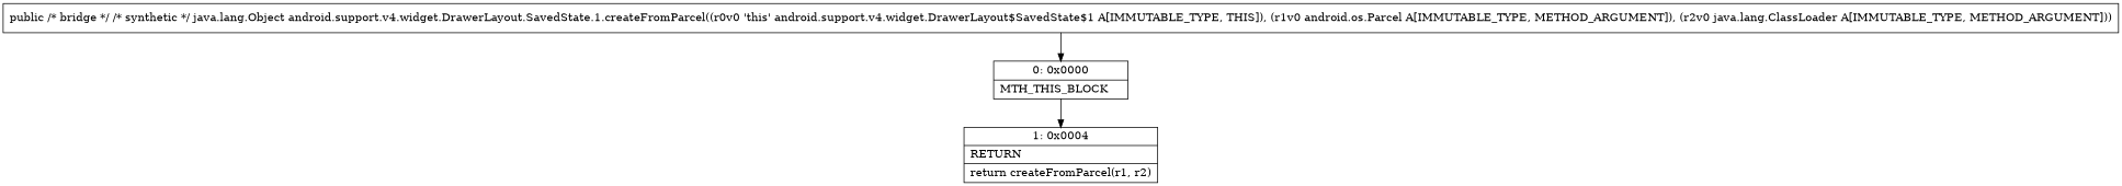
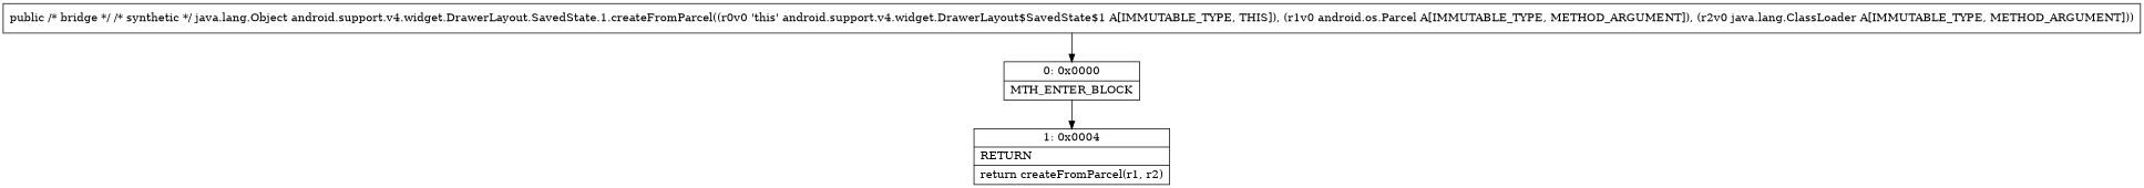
  digraph {
    node [shape=record]
-   n1 [label="{0\:\ 0x0000|MTH_THIS_BLOCK\l}"]
+   n1 [label="{0\:\ 0x0000|MTH_ENTER_BLOCK\l}"]
    n2 [label="{1\:\ 0x0004|RETURN\l|return createFromParcel(r1, r2)\l}"]
    n3 [label="{public \/* bridge *\/ \/* synthetic *\/ java.lang.Object android.support.v4.widget.DrawerLayout.SavedState.1.createFromParcel((r0v0 'this' android.support.v4.widget.DrawerLayout$SavedState$1 A[IMMUTABLE_TYPE, THIS]), (r1v0 android.os.Parcel A[IMMUTABLE_TYPE, METHOD_ARGUMENT]), (r2v0 java.lang.ClassLoader A[IMMUTABLE_TYPE, METHOD_ARGUMENT])) }"]
    n1 -> n2
    n3 -> n1
  }
